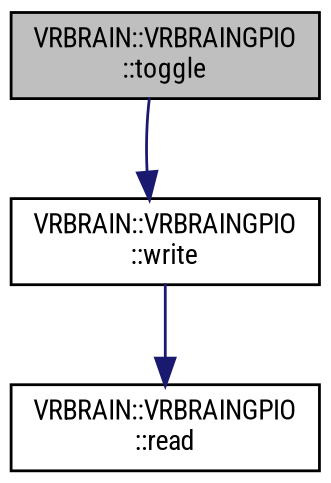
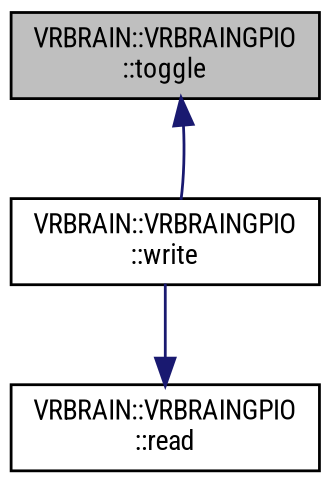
  digraph {
    fontname="Roboto Condensed"
    rankdir=TB
    node [color=black fillcolor=white fontname="Roboto Condensed" fontsize=10 shape=record style=filled]
    edge [color=midnightblue fontname="Roboto Condensed" fontsize=10 labelfontname=Helvetica labelfontsize=10 style=solid]
    n1 [fillcolor=grey75 fontcolor=black height=0.2 label="VRBRAIN::VRBRAINGPIO\l::toggle" width=0.4]
    n2 [height=0.2 label="VRBRAIN::VRBRAINGPIO\l::write" width=0.4]
    n3 [height=0.2 label="VRBRAIN::VRBRAINGPIO\l::read" width=0.4]
-   n1 -> n2
+   n2 -> n1
    n2 -> n3
  }
